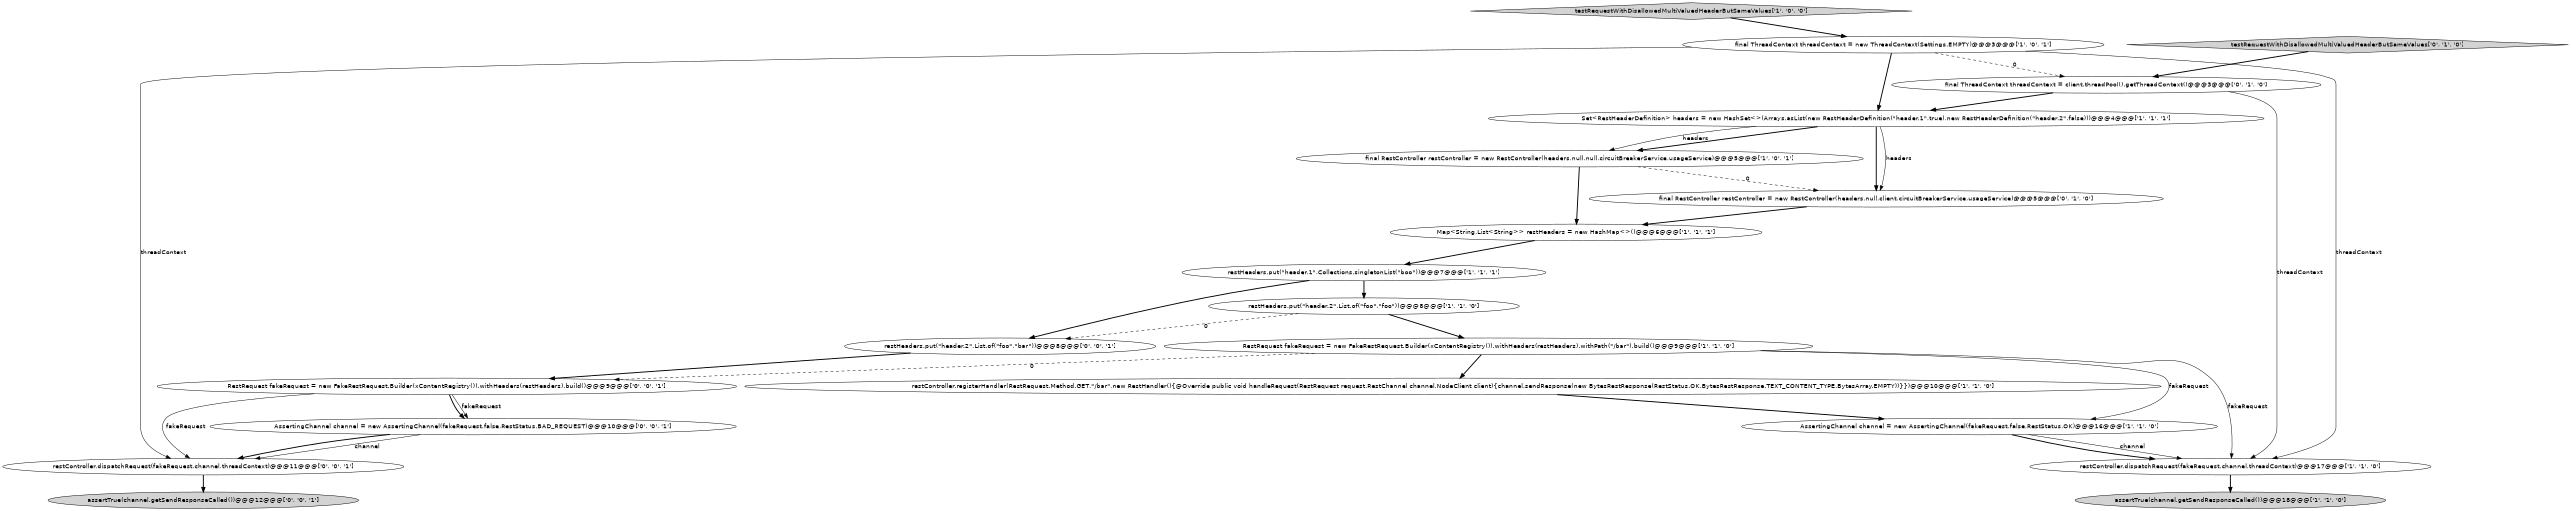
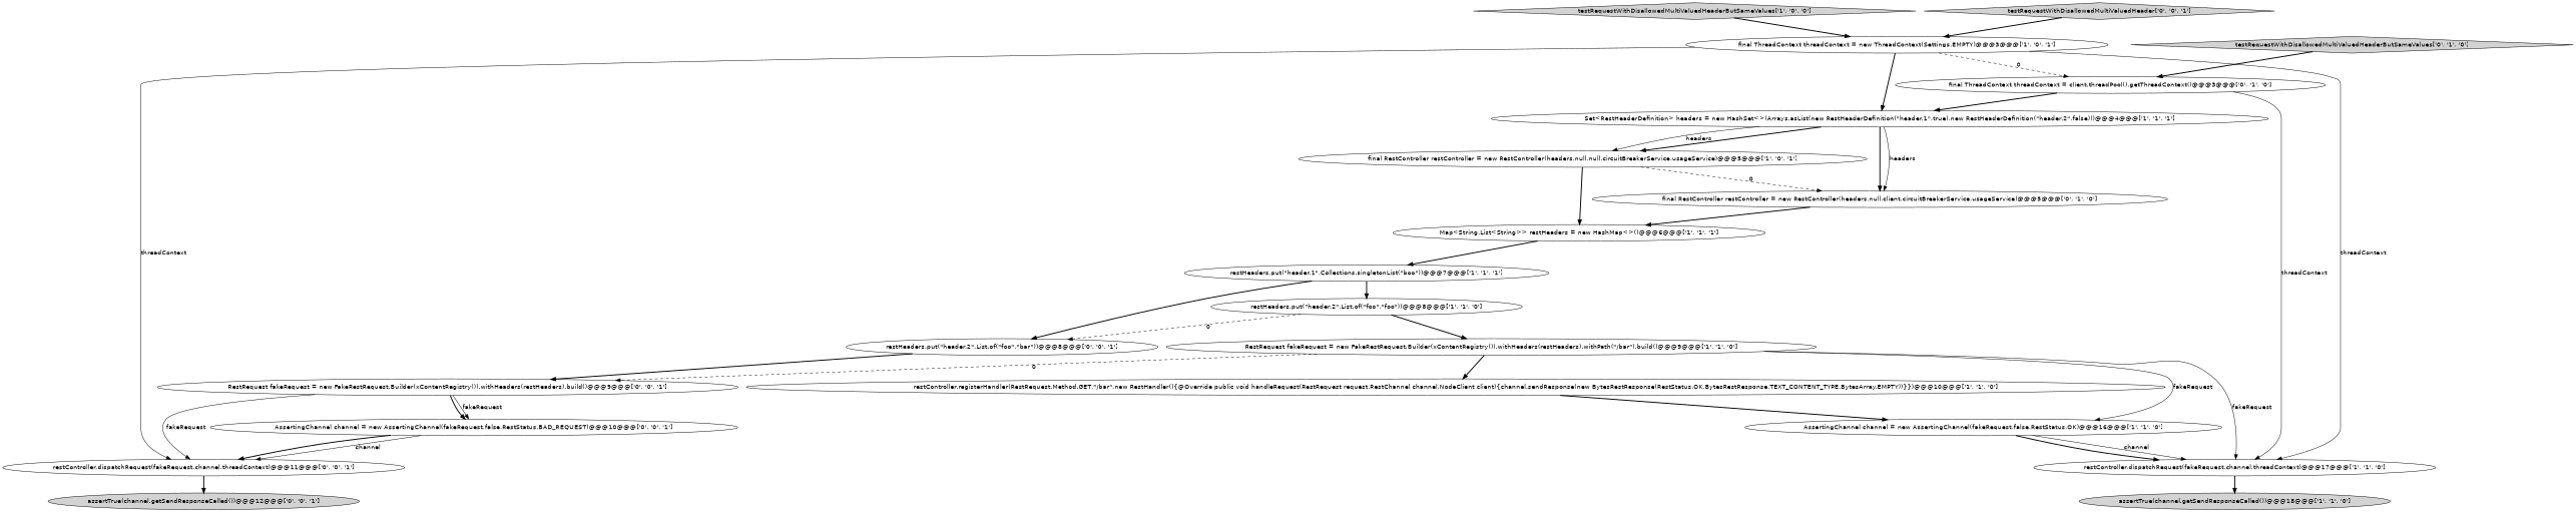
  digraph {
    fontname="DejaVu Sans"
    node [fillcolor=white shape=ellipse style=filled fontname="DejaVu Sans"]
    edge [style=bold fontname="DejaVu Sans"]
    n1 [label="final RestController restController = new RestController(headers,null,client,circuitBreakerService,usageService)@@@5@@@['0', '1', '0']"]
    n2 [label="Map<String,List<String>> restHeaders = new HashMap<>()@@@6@@@['1', '1', '1']"]
    n3 [label="restHeaders.put(\"header.1\",Collections.singletonList(\"boo\"))@@@7@@@['1', '1', '1']"]
    n4 [label="restHeaders.put(\"header.2\",List.of(\"foo\",\"bar\"))@@@8@@@['0', '0', '1']"]
    n5 [label="restHeaders.put(\"header.2\",List.of(\"foo\",\"foo\"))@@@8@@@['1', '1', '0']"]
    n6 [label="restController.registerHandler(RestRequest.Method.GET,\"/bar\",new RestHandler(){@Override public void handleRequest(RestRequest request,RestChannel channel,NodeClient client){channel.sendResponse(new BytesRestResponse(RestStatus.OK,BytesRestResponse.TEXT_CONTENT_TYPE,BytesArray.EMPTY))}})@@@10@@@['1', '1', '0']"]
    n7 [label="AssertingChannel channel = new AssertingChannel(fakeRequest,false,RestStatus.OK)@@@16@@@['1', '1', '0']"]
    n8 [fillcolor=lightgray label="testRequestWithDisallowedMultiValuedHeaderButSameValues['0', '1', '0']" shape=diamond]
    n9 [label="final ThreadContext threadContext = client.threadPool().getThreadContext()@@@3@@@['0', '1', '0']"]
    n10 [label="RestRequest fakeRequest = new FakeRestRequest.Builder(xContentRegistry()).withHeaders(restHeaders).build()@@@9@@@['0', '0', '1']"]
    n11 [label="restController.dispatchRequest(fakeRequest,channel,threadContext)@@@11@@@['0', '0', '1']"]
    n12 [label="AssertingChannel channel = new AssertingChannel(fakeRequest,false,RestStatus.BAD_REQUEST)@@@10@@@['0', '0', '1']"]
    n13 [fillcolor=lightgray label="assertTrue(channel.getSendResponseCalled())@@@12@@@['0', '0', '1']"]
    n14 [label="restController.dispatchRequest(fakeRequest,channel,threadContext)@@@17@@@['1', '1', '0']"]
    n15 [fillcolor=lightgray label="assertTrue(channel.getSendResponseCalled())@@@18@@@['1', '1', '0']"]
    n16 [label="final ThreadContext threadContext = new ThreadContext(Settings.EMPTY)@@@3@@@['1', '0', '1']"]
    n17 [label="Set<RestHeaderDefinition> headers = new HashSet<>(Arrays.asList(new RestHeaderDefinition(\"header.1\",true),new RestHeaderDefinition(\"header.2\",false)))@@@4@@@['1', '1', '1']"]
    n18 [label="final RestController restController = new RestController(headers,null,null,circuitBreakerService,usageService)@@@5@@@['1', '0', '1']"]
    n19 [label="RestRequest fakeRequest = new FakeRestRequest.Builder(xContentRegistry()).withHeaders(restHeaders).withPath(\"/bar\").build()@@@9@@@['1', '1', '0']"]
    n20 [fillcolor=lightgray label="testRequestWithDisallowedMultiValuedHeaderButSameValues['1', '0', '0']" shape=diamond]
+   n21 [fillcolor=lightgray label="testRequestWithDisallowedMultiValuedHeader['0', '0', '1']" shape=diamond]
    n1 -> n2
    n2 -> n3
    n3 -> n4
    n3 -> n5
    n4 -> n10
    n5 -> n4 [label=0 style=dashed]
    n5 -> n19
    n6 -> n7
    n7 -> n14 [label=channel style=solid]
    n7 -> n14
    n8 -> n9
    n9 -> n14 [label=threadContext style=solid]
    n9 -> n17
    n10 -> n11 [label=fakeRequest style=solid]
    n10 -> n12 [label=fakeRequest style=solid]
    n10 -> n12
    n11 -> n13
    n12 -> n11 [label=channel style=solid]
    n12 -> n11
    n14 -> n15
    n16 -> n9 [label=0 style=dashed]
    n16 -> n11 [label=threadContext style=solid]
    n16 -> n14 [label=threadContext style=solid]
    n16 -> n17
    n17 -> n1 [label=headers style=solid]
    n17 -> n1
    n17 -> n18
    n17 -> n18 [label=headers style=solid]
    n18 -> n1 [label=0 style=dashed]
    n18 -> n2
    n19 -> n6
    n19 -> n7 [label=fakeRequest style=solid]
    n19 -> n10 [label=0 style=dashed]
    n19 -> n14 [label=fakeRequest style=solid]
    n20 -> n16
+   n21 -> n16
  }
